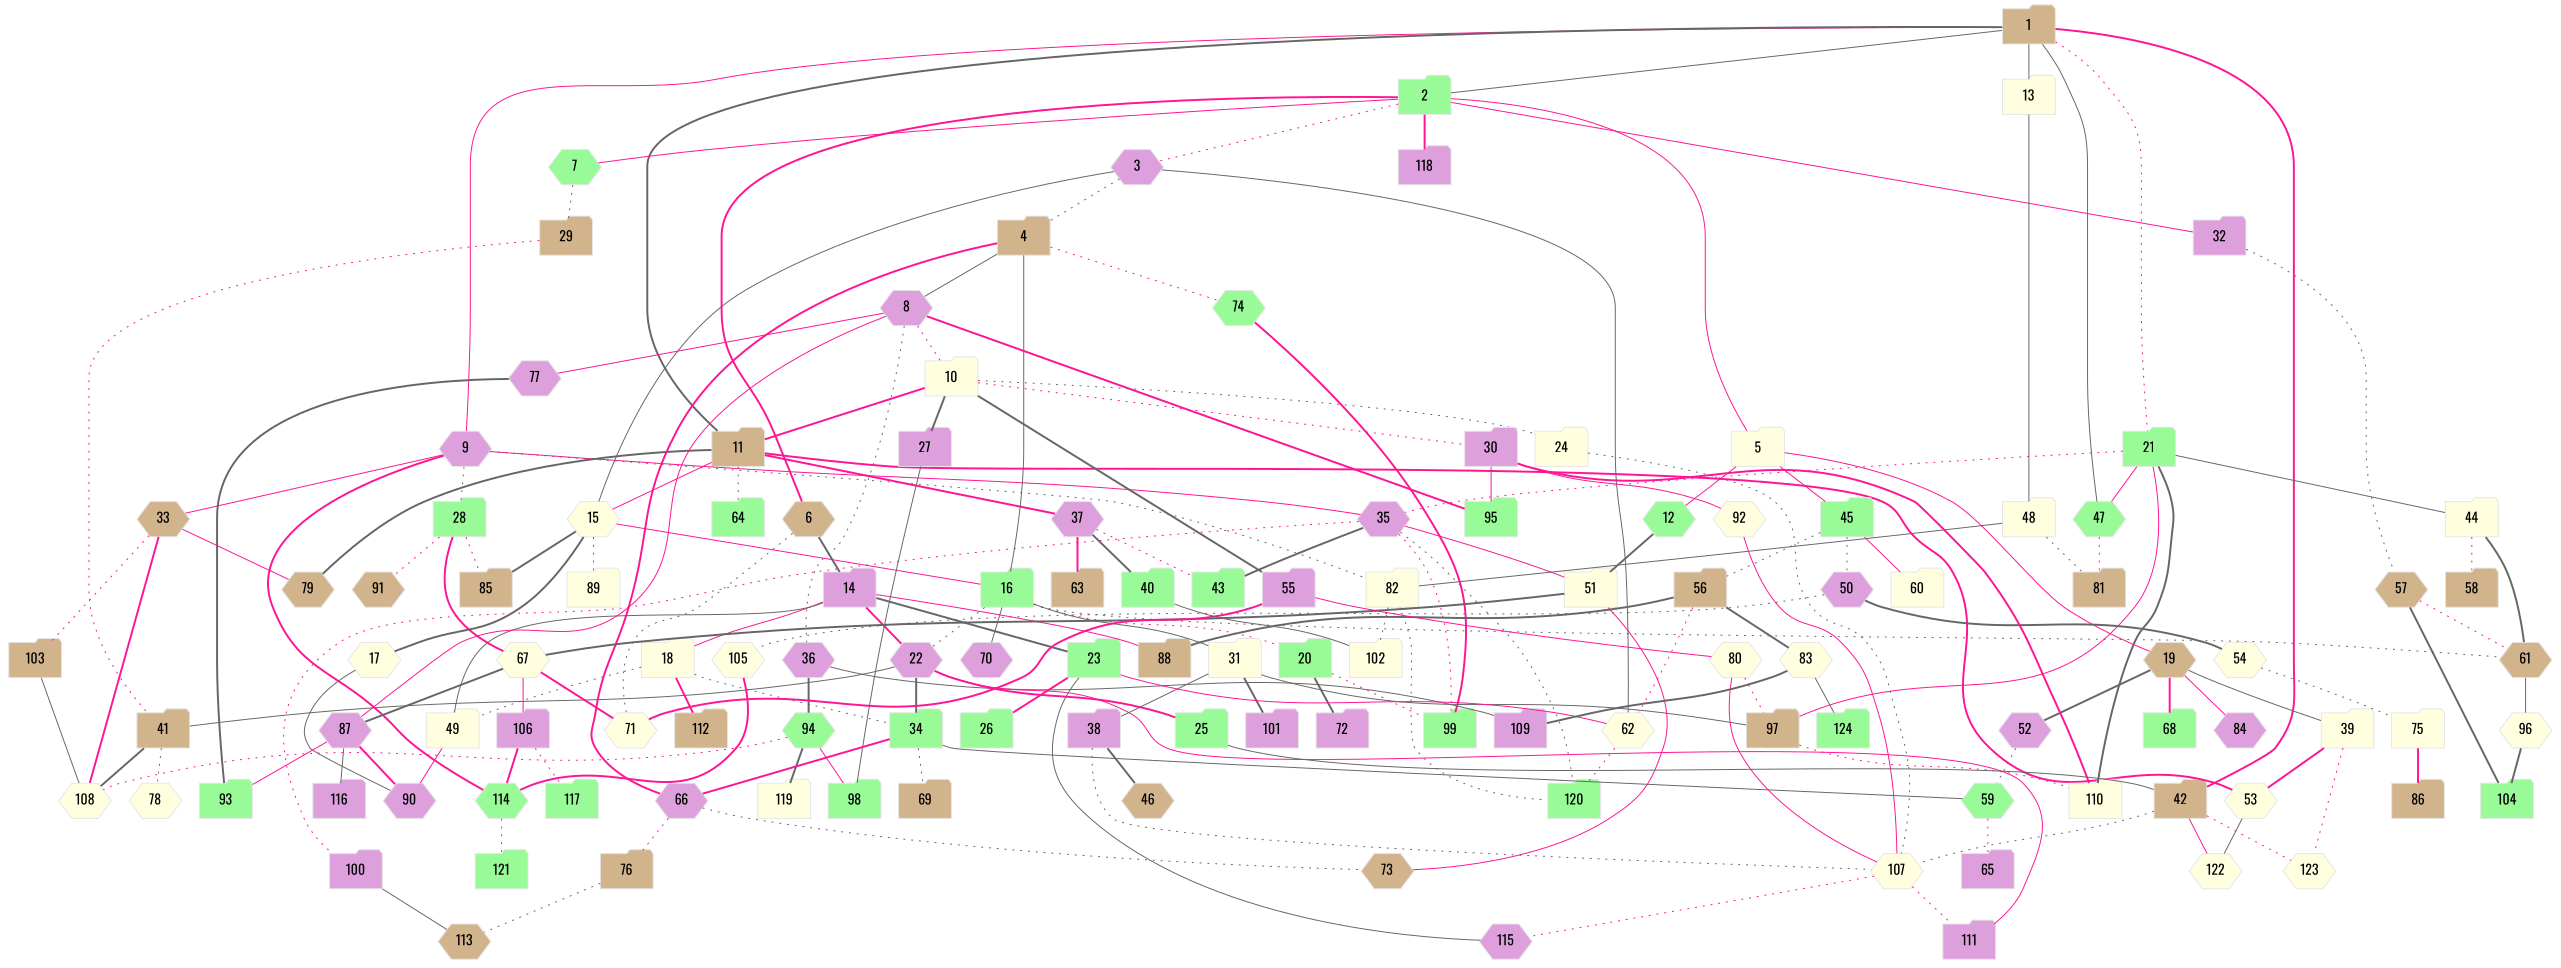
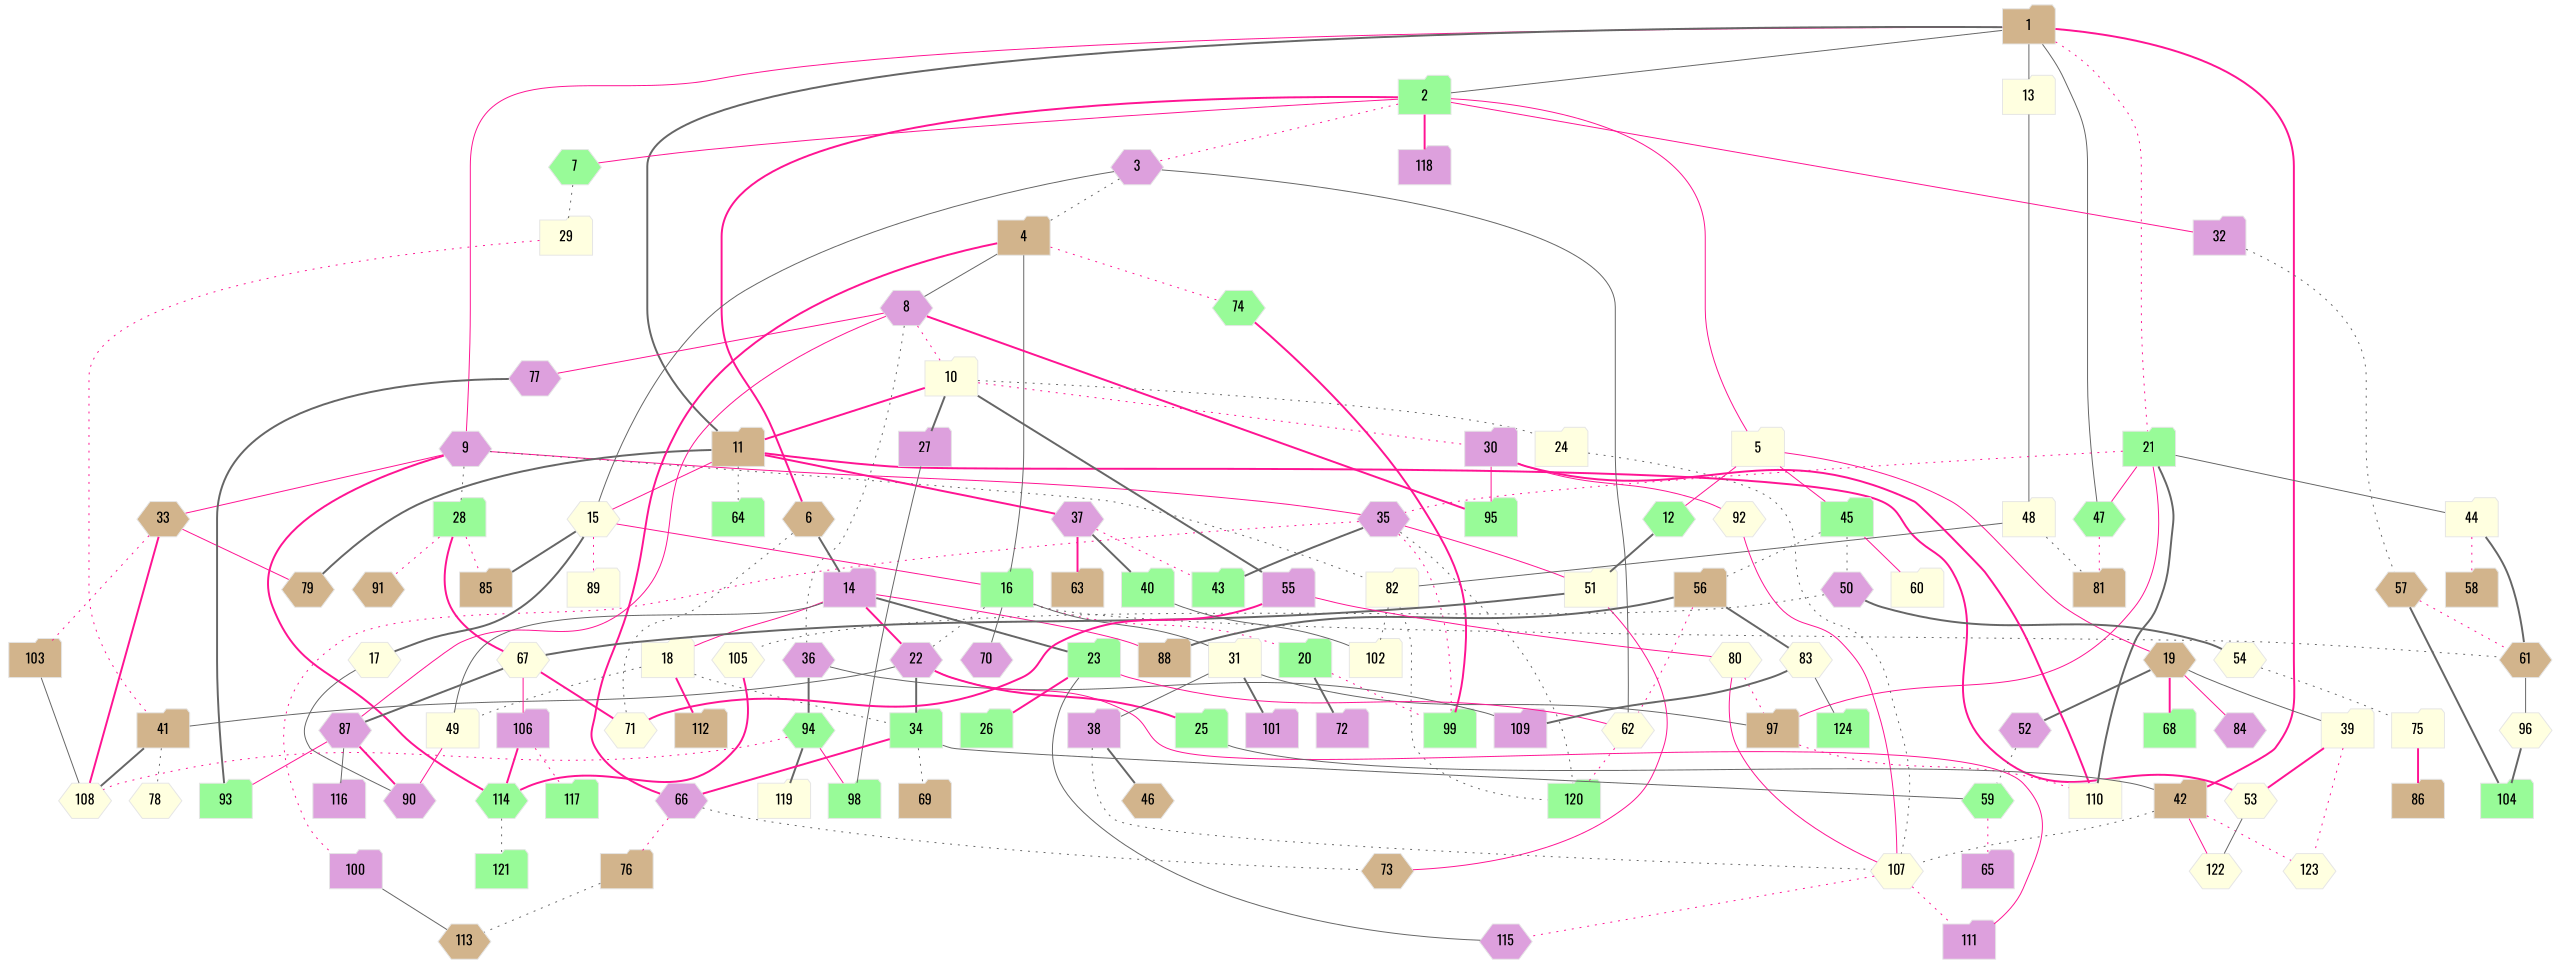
  graph {
    fontname=Oswald
    node [color=gray90 fillcolor=lightyellow fontname=Oswald shape=folder style=filled]
    edge [color=deeppink fontname=Oswald style=solid]
    1 [fillcolor=tan]
    2 [fillcolor=palegreen]
    9 [fillcolor=plum shape=hexagon]
    11 [fillcolor=tan]
    13
    21 [fillcolor=palegreen]
    42 [fillcolor=tan]
    47 [fillcolor=palegreen shape=hexagon]
    3 [fillcolor=plum shape=hexagon]
    5
    6 [fillcolor=tan shape=hexagon]
    7 [fillcolor=palegreen shape=hexagon]
    32 [fillcolor=plum]
    118 [fillcolor=plum]
    28 [fillcolor=palegreen]
    33 [fillcolor=tan shape=hexagon]
    35 [fillcolor=plum shape=hexagon]
    82
    114 [fillcolor=palegreen shape=hexagon]
    15 [shape=hexagon]
    37 [fillcolor=plum shape=hexagon]
    53 [shape=hexagon]
    64 [fillcolor=palegreen]
    79 [fillcolor=tan shape=hexagon]
    48
    44
    97 [fillcolor=tan]
    110
    107 [shape=hexagon]
    123 [shape=hexagon]
    122 [shape=hexagon]
    81 [fillcolor=tan]
    4 [fillcolor=tan]
    62 [shape=hexagon]
    12 [fillcolor=palegreen shape=hexagon]
    19 [fillcolor=tan shape=hexagon]
    45 [fillcolor=palegreen]
    14 [fillcolor=plum]
    71 [shape=hexagon]
-   29 [fillcolor=tan]
+   29
    57 [fillcolor=tan shape=hexagon]
    8 [fillcolor=plum shape=hexagon]
    16 [fillcolor=palegreen]
    66 [fillcolor=plum shape=hexagon]
    74 [fillcolor=palegreen shape=hexagon]
    17 [shape=hexagon]
    85 [fillcolor=tan]
    89
    120 [fillcolor=palegreen]
    10
    36 [fillcolor=plum shape=hexagon]
    77 [fillcolor=plum shape=hexagon]
    87 [fillcolor=plum shape=hexagon]
    95 [fillcolor=palegreen]
    22 [fillcolor=plum shape=hexagon]
    20 [fillcolor=palegreen]
    31
    61 [fillcolor=tan shape=hexagon]
    70 [fillcolor=plum shape=hexagon]
    73 [fillcolor=tan shape=hexagon]
    76 [fillcolor=tan]
    99 [fillcolor=palegreen]
    51
    39
    52 [fillcolor=plum shape=hexagon]
    68 [fillcolor=palegreen]
    84 [fillcolor=plum shape=hexagon]
    50 [fillcolor=plum shape=hexagon]
    56 [fillcolor=tan]
    60
    18
    23 [fillcolor=palegreen]
    49
    88 [fillcolor=tan]
    41 [fillcolor=tan]
    24
    27 [fillcolor=plum]
    30 [fillcolor=plum]
    55 [fillcolor=plum]
    94 [fillcolor=palegreen shape=hexagon]
    109 [fillcolor=plum]
    93 [fillcolor=palegreen]
    90 [fillcolor=plum shape=hexagon]
    116 [fillcolor=plum]
    67 [shape=hexagon]
    91 [fillcolor=tan shape=hexagon]
    103 [fillcolor=tan]
    108 [shape=hexagon]
    43 [fillcolor=palegreen]
    100 [fillcolor=plum]
    102
    121 [fillcolor=palegreen]
    98 [fillcolor=palegreen]
    92 [shape=hexagon]
    80 [shape=hexagon]
    40 [fillcolor=palegreen]
    63 [fillcolor=tan]
    34 [fillcolor=palegreen]
    112 [fillcolor=tan]
    25 [fillcolor=palegreen]
    111 [fillcolor=plum]
    26 [fillcolor=palegreen]
    115 [fillcolor=plum shape=hexagon]
    72 [fillcolor=plum]
    38 [fillcolor=plum]
    101 [fillcolor=plum]
    96 [shape=hexagon]
    59 [fillcolor=palegreen shape=hexagon]
    69 [fillcolor=tan]
    58 [fillcolor=tan]
    78 [shape=hexagon]
    106 [fillcolor=plum]
    46 [fillcolor=tan shape=hexagon]
    104 [fillcolor=palegreen]
    65 [fillcolor=plum]
    113 [fillcolor=tan shape=hexagon]
    119
    54 [shape=hexagon]
    105 [shape=hexagon]
    83 [shape=hexagon]
    75
    86 [fillcolor=tan]
    124 [fillcolor=palegreen]
    117 [fillcolor=palegreen]
    1 -- 2 [color=gray40]
    1 -- 9
    1 -- 11 [color=gray40 style=bold]
    1 -- 13 [color=gray40]
    1 -- 21 [style=dotted]
    1 -- 42 [style=bold]
    1 -- 47 [color=gray40]
    2 -- 3 [style=dotted]
    2 -- 5
    2 -- 6 [style=bold]
    2 -- 7
    2 -- 32
    2 -- 118 [style=bold]
    9 -- 28 [color=gray40 style=dotted]
    9 -- 33
    9 -- 35
    9 -- 82 [color=gray40 style=dotted]
    9 -- 114 [style=bold]
    11 -- 15
    11 -- 37 [style=bold]
    11 -- 53 [style=bold]
    11 -- 64 [color=gray40 style=dotted]
    11 -- 79 [color=gray40 style=bold]
    13 -- 48 [color=gray40]
    21 -- 47
    21 -- 35 [style=dotted]
    21 -- 44 [color=gray40]
    21 -- 97
    21 -- 110 [color=gray40 style=bold]
    42 -- 107 [color=gray40 style=dotted]
    42 -- 123 [style=dotted]
    42 -- 122
    47 -- 81 [style=dotted]
    3 -- 15 [color=gray40]
    3 -- 4 [color=gray40 style=dotted]
    3 -- 62 [color=gray40]
    5 -- 12
    5 -- 19
    5 -- 45
    6 -- 14 [color=gray40 style=bold]
    6 -- 71 [color=gray40 style=dotted]
    7 -- 29 [color=gray40 style=dotted]
    32 -- 57 [color=gray40 style=dotted]
    28 -- 85 [style=dotted]
    28 -- 67 [style=bold]
    28 -- 91 [style=dotted]
    33 -- 79
    33 -- 103 [style=dotted]
    33 -- 108 [style=bold]
    35 -- 120 [color=gray40 style=dotted]
    35 -- 99 [style=dotted]
    35 -- 51
    35 -- 43 [color=gray40 style=bold]
    35 -- 100 [style=dotted]
    82 -- 120 [color=gray40 style=dotted]
    82 -- 102 [color=gray40 style=dotted]
    114 -- 121 [color=gray40 style=dotted]
    15 -- 16
    15 -- 17 [color=gray40 style=bold]
    15 -- 85 [color=gray40 style=bold]
    15 -- 89 [style=dotted]
    37 -- 43 [style=dotted]
    37 -- 40 [color=gray40 style=bold]
    37 -- 63 [style=bold]
    53 -- 122 [color=gray40]
    48 -- 82 [color=gray40]
    48 -- 81 [color=gray40 style=dotted]
    44 -- 61 [color=gray40 style=bold]
    44 -- 58 [style=dotted]
    97 -- 110 [style=dotted]
    107 -- 111 [style=dotted]
    107 -- 115 [style=dotted]
    4 -- 8 [color=gray40]
    4 -- 16 [color=gray40]
    4 -- 66 [style=bold]
    4 -- 74 [style=dotted]
    62 -- 120 [style=dotted]
    12 -- 51 [color=gray40 style=bold]
    19 -- 39 [color=gray40]
    19 -- 52 [color=gray40 style=bold]
    19 -- 68 [style=bold]
    19 -- 84
    45 -- 50 [color=gray40 style=dotted]
    45 -- 56 [color=gray40 style=dotted]
    45 -- 60
    14 -- 22 [style=bold]
    14 -- 18
    14 -- 23 [color=gray40 style=bold]
    14 -- 49 [color=gray40]
    14 -- 88
    29 -- 41 [style=dotted]
    57 -- 61 [style=dotted]
    57 -- 104 [color=gray40 style=bold]
    8 -- 10 [style=dotted]
    8 -- 36 [color=gray40 style=dotted]
    8 -- 77
    8 -- 87
    8 -- 95 [style=bold]
    16 -- 22 [color=gray40 style=dotted]
    16 -- 20 [style=dotted]
    16 -- 31 [color=gray40]
    16 -- 61 [color=gray40 style=dotted]
    16 -- 70 [color=gray40]
    66 -- 73 [color=gray40 style=dotted]
    66 -- 76 [style=dotted]
    74 -- 99 [style=bold]
    17 -- 90 [color=gray40]
    10 -- 11 [style=bold]
    10 -- 24 [color=gray40 style=dotted]
    10 -- 27 [color=gray40 style=bold]
    10 -- 30 [style=dotted]
    10 -- 55 [color=gray40 style=bold]
    36 -- 94 [color=gray40 style=bold]
    36 -- 109 [color=gray40]
    77 -- 93 [color=gray40 style=bold]
    87 -- 93
    87 -- 90 [style=bold]
    87 -- 116 [color=gray40]
    22 -- 41 [color=gray40]
    22 -- 34 [color=gray40 style=bold]
    22 -- 25 [style=bold]
    22 -- 111
    20 -- 99 [style=dotted]
    20 -- 72 [color=gray40 style=bold]
    31 -- 97 [color=gray40]
    31 -- 38 [color=gray40]
    31 -- 101 [color=gray40 style=bold]
    61 -- 96 [color=gray40]
    76 -- 113 [color=gray40 style=dotted]
    51 -- 73
    51 -- 67 [color=gray40 style=bold]
    39 -- 53 [style=bold]
    39 -- 123 [style=dotted]
    52 -- 59 [color=gray40 style=dotted]
    50 -- 54 [color=gray40 style=bold]
    50 -- 105 [color=gray40 style=dotted]
    56 -- 62 [style=dotted]
    56 -- 88 [color=gray40 style=bold]
    56 -- 83 [color=gray40 style=bold]
    18 -- 49 [color=gray40 style=dotted]
    18 -- 34 [color=gray40 style=dotted]
    18 -- 112 [style=bold]
    23 -- 62
    23 -- 26 [style=bold]
    23 -- 115 [color=gray40]
    49 -- 90
    41 -- 108 [color=gray40 style=bold]
    41 -- 78 [color=gray40 style=dotted]
    24 -- 107 [color=gray40 style=dotted]
    27 -- 98 [color=gray40]
    30 -- 110 [style=bold]
    30 -- 95
    30 -- 92
    55 -- 71 [style=bold]
    55 -- 80
    94 -- 108 [style=dotted]
    94 -- 98
    94 -- 119 [color=gray40 style=bold]
    67 -- 71 [style=bold]
    67 -- 87 [color=gray40 style=bold]
    67 -- 106
    103 -- 108 [color=gray40]
    100 -- 113 [color=gray40]
    92 -- 107
    80 -- 97 [style=dotted]
    80 -- 107
    40 -- 102 [color=gray40]
    34 -- 66 [style=bold]
    34 -- 59 [color=gray40]
    34 -- 69 [color=gray40 style=dotted]
    25 -- 42 [color=gray40]
    38 -- 107 [color=gray40 style=dotted]
    38 -- 46 [color=gray40 style=bold]
    96 -- 104 [color=gray40 style=bold]
    59 -- 65 [style=dotted]
    106 -- 114 [style=bold]
    106 -- 117 [style=dotted]
    54 -- 75 [color=gray40 style=dotted]
    105 -- 114 [style=bold]
    83 -- 109 [color=gray40 style=bold]
    83 -- 124 [color=gray40]
    75 -- 86 [style=bold]
  }
